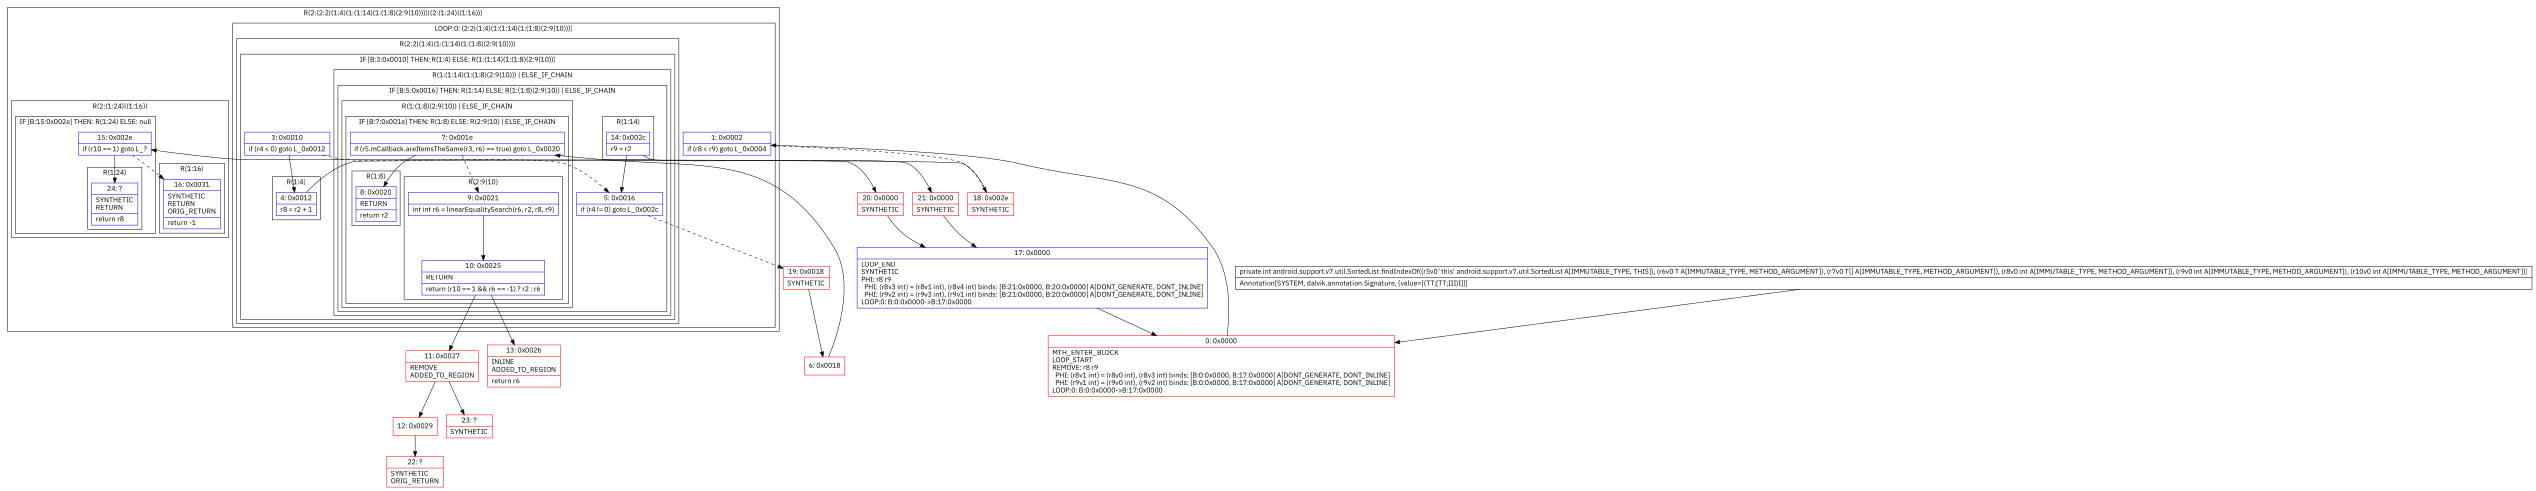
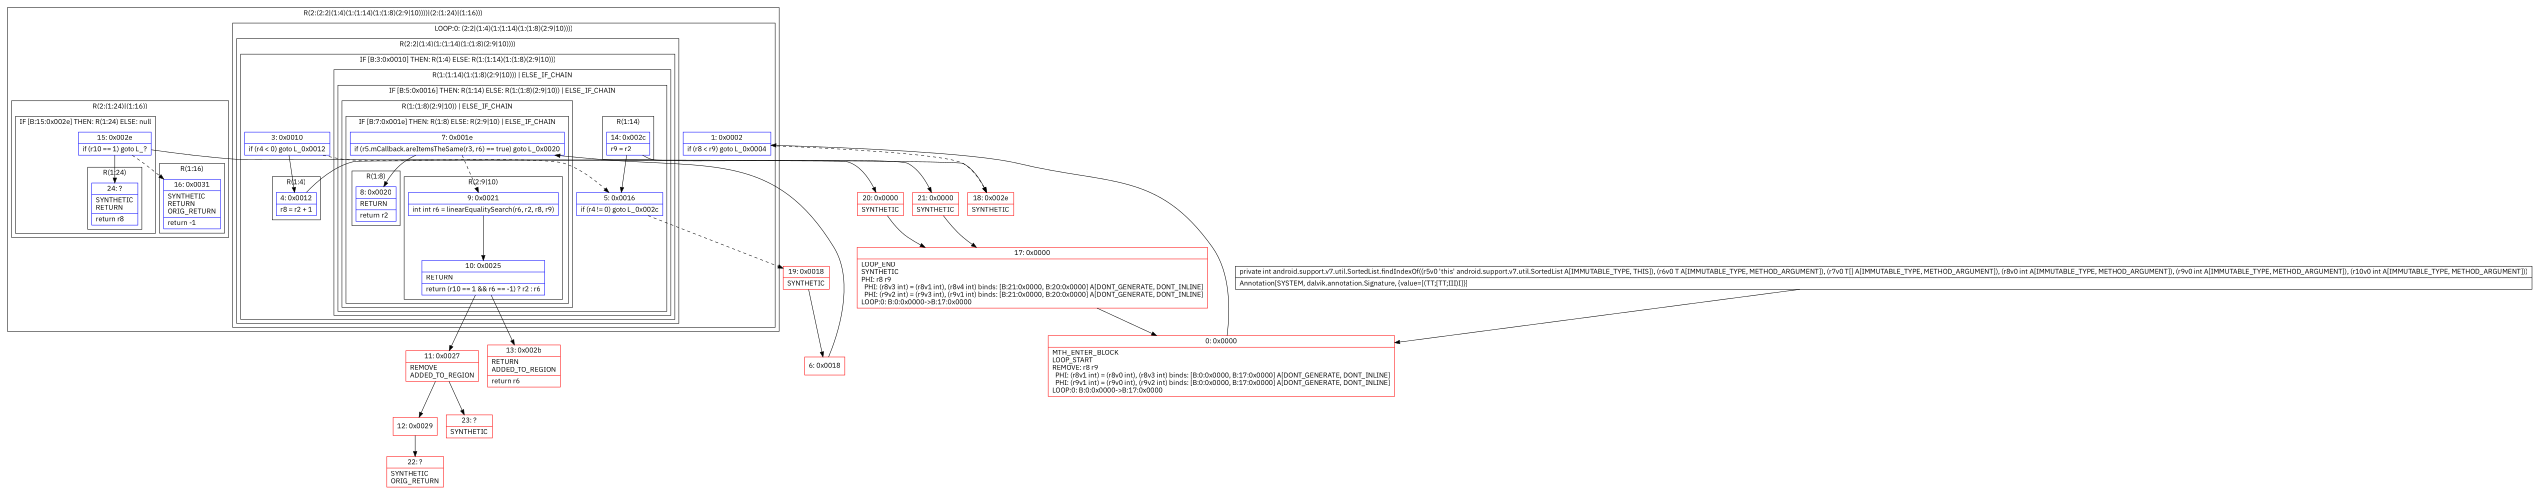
  digraph {
    fontname="IBM Plex Sans"
    node [color=blue fontname="IBM Plex Sans" shape=record]
    edge [fontname="IBM Plex Sans"]
    n1 [label="{4\:\ 0x0012|r8 = r2 + 1\l}"]
    n2 [label="{14\:\ 0x002c|r9 = r2\l}"]
    n3 [label="{8\:\ 0x0020|RETURN\l|return r2\l}"]
    n4 [label="{9\:\ 0x0021|int int r6 = linearEqualitySearch(r6, r2, r8, r9)\l}"]
    n5 [label="{10\:\ 0x0025|RETURN\l|return (r10 == 1 && r6 == \-1) ? r2 : r6\l}"]
    n6 [label="{7\:\ 0x001e|if (r5.mCallback.areItemsTheSame(r3, r6) == true) goto L_0x0020\l}"]
    n7 [label="{5\:\ 0x0016|if (r4 != 0) goto L_0x002c\l}"]
    n8 [label="{3\:\ 0x0010|if (r4 \< 0) goto L_0x0012\l}"]
    n9 [label="{1\:\ 0x0002|if (r8 \< r9) goto L_0x0004\l}"]
    n10 [label="{24\:\ ?|SYNTHETIC\lRETURN\l|return r8\l}"]
    n11 [label="{15\:\ 0x002e|if (r10 == 1) goto L_?\l}"]
    n12 [label="{16\:\ 0x0031|SYNTHETIC\lRETURN\lORIG_RETURN\l|return \-1\l}"]
    n13 [color=red label="{20\:\ 0x0000|SYNTHETIC\l}"]
    n14 [color=red label="{21\:\ 0x0000|SYNTHETIC\l}"]
    n15 [color=red label="{11\:\ 0x0027|REMOVE\lADDED_TO_REGION\l}"]
-   n16 [color=red label="{13\:\ 0x002b|INLINE\lADDED_TO_REGION\l|return r6\l}"]
+   n16 [color=red label="{13\:\ 0x002b|RETURN\lADDED_TO_REGION\l|return r6\l}"]
    n17 [color=red label="{19\:\ 0x0018|SYNTHETIC\l}"]
    n18 [color=red label="{18\:\ 0x002e|SYNTHETIC\l}"]
-   n19 [label="{17\:\ 0x0000|LOOP_END\lSYNTHETIC\lPHI: r8 r9 \l  PHI: (r8v3 int) = (r8v1 int), (r8v4 int) binds: [B:21:0x0000, B:20:0x0000] A[DONT_GENERATE, DONT_INLINE]\l  PHI: (r9v2 int) = (r9v3 int), (r9v1 int) binds: [B:21:0x0000, B:20:0x0000] A[DONT_GENERATE, DONT_INLINE]\lLOOP:0: B:0:0x0000\-\>B:17:0x0000\l}"]
+   n19 [color=red label="{17\:\ 0x0000|LOOP_END\lSYNTHETIC\lPHI: r8 r9 \l  PHI: (r8v3 int) = (r8v1 int), (r8v4 int) binds: [B:21:0x0000, B:20:0x0000] A[DONT_GENERATE, DONT_INLINE]\l  PHI: (r9v2 int) = (r9v3 int), (r9v1 int) binds: [B:21:0x0000, B:20:0x0000] A[DONT_GENERATE, DONT_INLINE]\lLOOP:0: B:0:0x0000\-\>B:17:0x0000\l}"]
    n20 [color=red label="{6\:\ 0x0018}"]
    n21 [color=red label="{12\:\ 0x0029}"]
    n22 [color=red label="{23\:\ ?|SYNTHETIC\l}"]
    n23 [color=red label="{0\:\ 0x0000|MTH_ENTER_BLOCK\lLOOP_START\lREMOVE: r8 r9 \l  PHI: (r8v1 int) = (r8v0 int), (r8v3 int) binds: [B:0:0x0000, B:17:0x0000] A[DONT_GENERATE, DONT_INLINE]\l  PHI: (r9v1 int) = (r9v0 int), (r9v2 int) binds: [B:0:0x0000, B:17:0x0000] A[DONT_GENERATE, DONT_INLINE]\lLOOP:0: B:0:0x0000\-\>B:17:0x0000\l}"]
    n24 [color=red label="{22\:\ ?|SYNTHETIC\lORIG_RETURN\l}"]
    n25 [label="{private int android.support.v7.util.SortedList.findIndexOf((r5v0 'this' android.support.v7.util.SortedList A[IMMUTABLE_TYPE, THIS]), (r6v0 T A[IMMUTABLE_TYPE, METHOD_ARGUMENT]), (r7v0 T[] A[IMMUTABLE_TYPE, METHOD_ARGUMENT]), (r8v0 int A[IMMUTABLE_TYPE, METHOD_ARGUMENT]), (r9v0 int A[IMMUTABLE_TYPE, METHOD_ARGUMENT]), (r10v0 int A[IMMUTABLE_TYPE, METHOD_ARGUMENT]))  | Annotation[SYSTEM, dalvik.annotation.Signature, \{value=[(TT;[TT;III)I]\}]\l}" color=""]
    subgraph cluster_1 {
      label="R(2:(2:2|(1:4)(1:(1:14)(1:(1:8)(2:9|10))))|(2:(1:24)|(1:16)))"
      subgraph cluster_2 {
        label="LOOP:0: (2:2|(1:4)(1:(1:14)(1:(1:8)(2:9|10))))"
        n9
        subgraph cluster_3 {
          label="R(2:2|(1:4)(1:(1:14)(1:(1:8)(2:9|10))))"
          subgraph cluster_4 {
            label="IF [B:3:0x0010] THEN: R(1:4) ELSE: R(1:(1:14)(1:(1:8)(2:9|10)))"
            n8
            subgraph cluster_5 {
              label="R(1:4)"
              n1
            }
            subgraph cluster_6 {
              label="R(1:(1:14)(1:(1:8)(2:9|10))) | ELSE_IF_CHAIN\l"
              subgraph cluster_7 {
                label="IF [B:5:0x0016] THEN: R(1:14) ELSE: R(1:(1:8)(2:9|10)) | ELSE_IF_CHAIN\l"
                n7
                subgraph cluster_8 {
                  label="R(1:14)"
                  n2
                }
                subgraph cluster_9 {
                  label="R(1:(1:8)(2:9|10)) | ELSE_IF_CHAIN\l"
                  subgraph cluster_10 {
                    label="IF [B:7:0x001e] THEN: R(1:8) ELSE: R(2:9|10) | ELSE_IF_CHAIN\l"
                    n6
                    subgraph cluster_11 {
                      label="R(1:8)"
                      n3
                    }
                    subgraph cluster_12 {
                      label="R(2:9|10)"
                      n4
                      n5
                    }
                  }
                }
              }
            }
          }
        }
      }
      subgraph cluster_13 {
        label="R(2:(1:24)|(1:16))"
        subgraph cluster_14 {
          label="IF [B:15:0x002e] THEN: R(1:24) ELSE: null"
          n11
          subgraph cluster_15 {
            label="R(1:24)"
            n10
          }
        }
        subgraph cluster_16 {
          label="R(1:16)"
          n12
        }
      }
    }
    n1 -> n13
    n2 -> n7
    n2 -> n14
    n4 -> n5
    n5 -> n15
    n5 -> n16
    n6 -> n3
    n6 -> n4 [style=dashed]
    n7 -> n17 [style=dashed]
    n8 -> n1
    n8 -> n7 [style=dashed]
    n9 -> n18 [style=dashed]
    n11 -> n10
    n11 -> n12 [style=dashed]
    n13 -> n19
    n14 -> n19
    n15 -> n21
    n15 -> n22
    n17 -> n20
-   n18 -> n11
+   n11 -> n18
    n19 -> n23
    n20 -> n6
    n21 -> n24
    n23 -> n9
    n25 -> n23
  }
